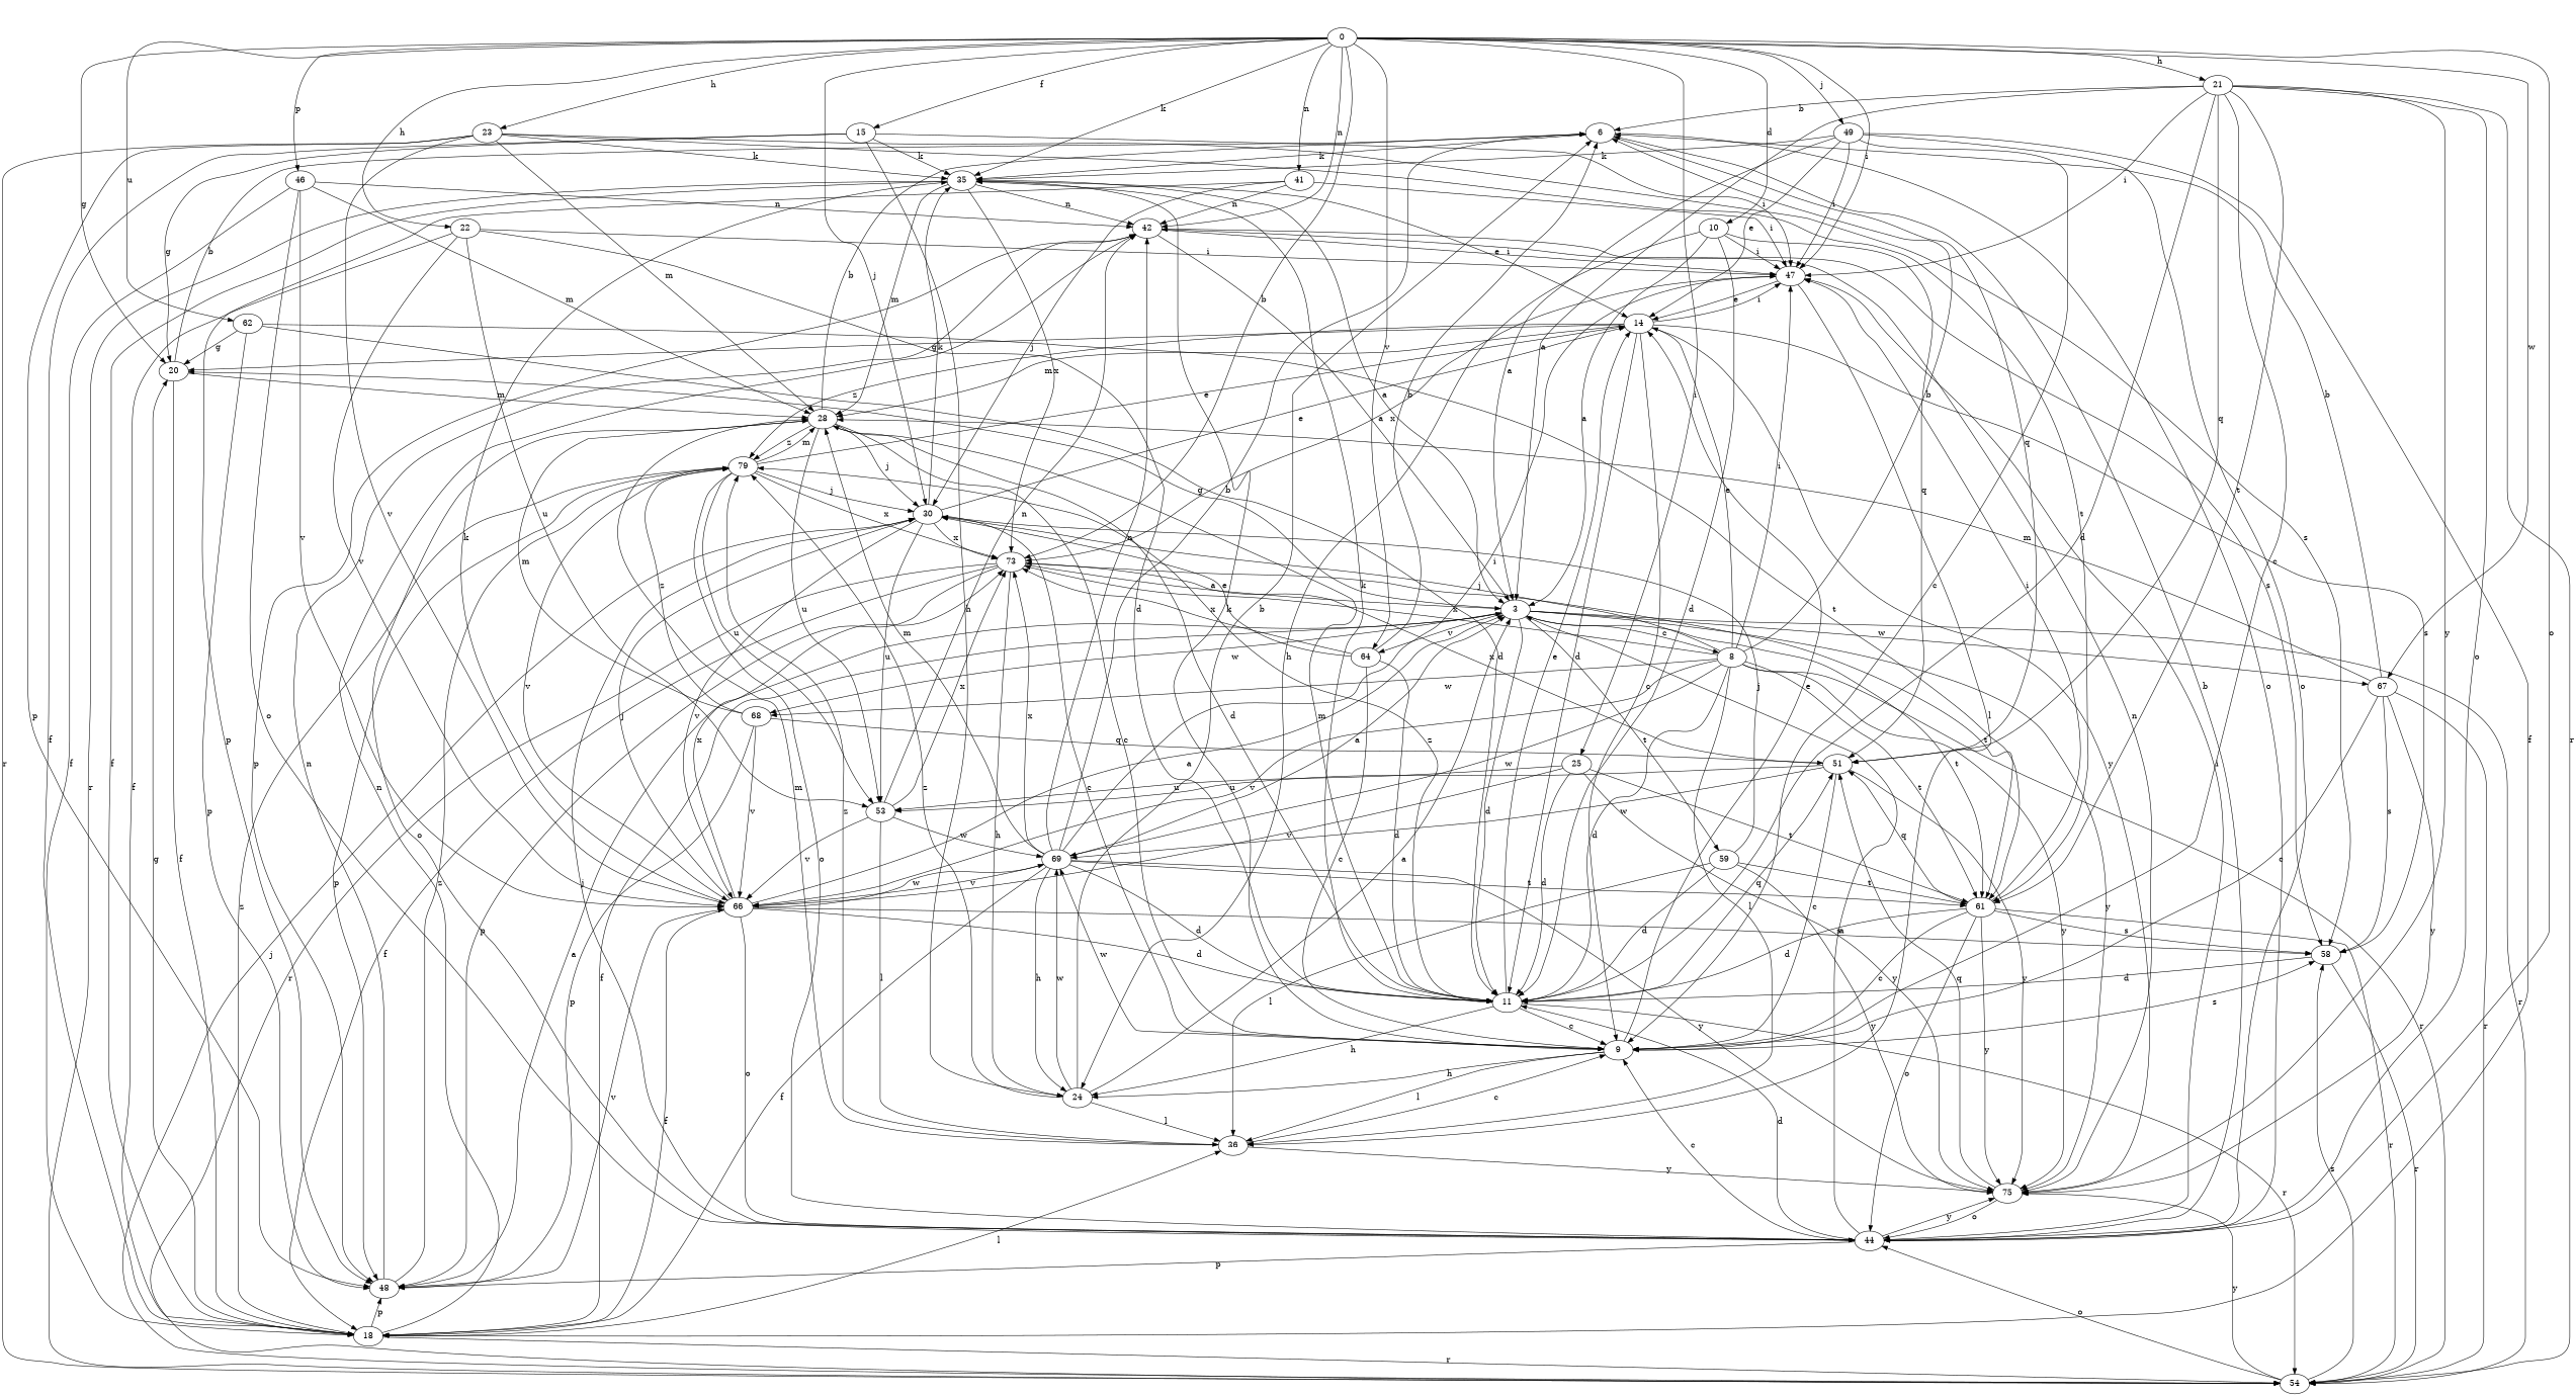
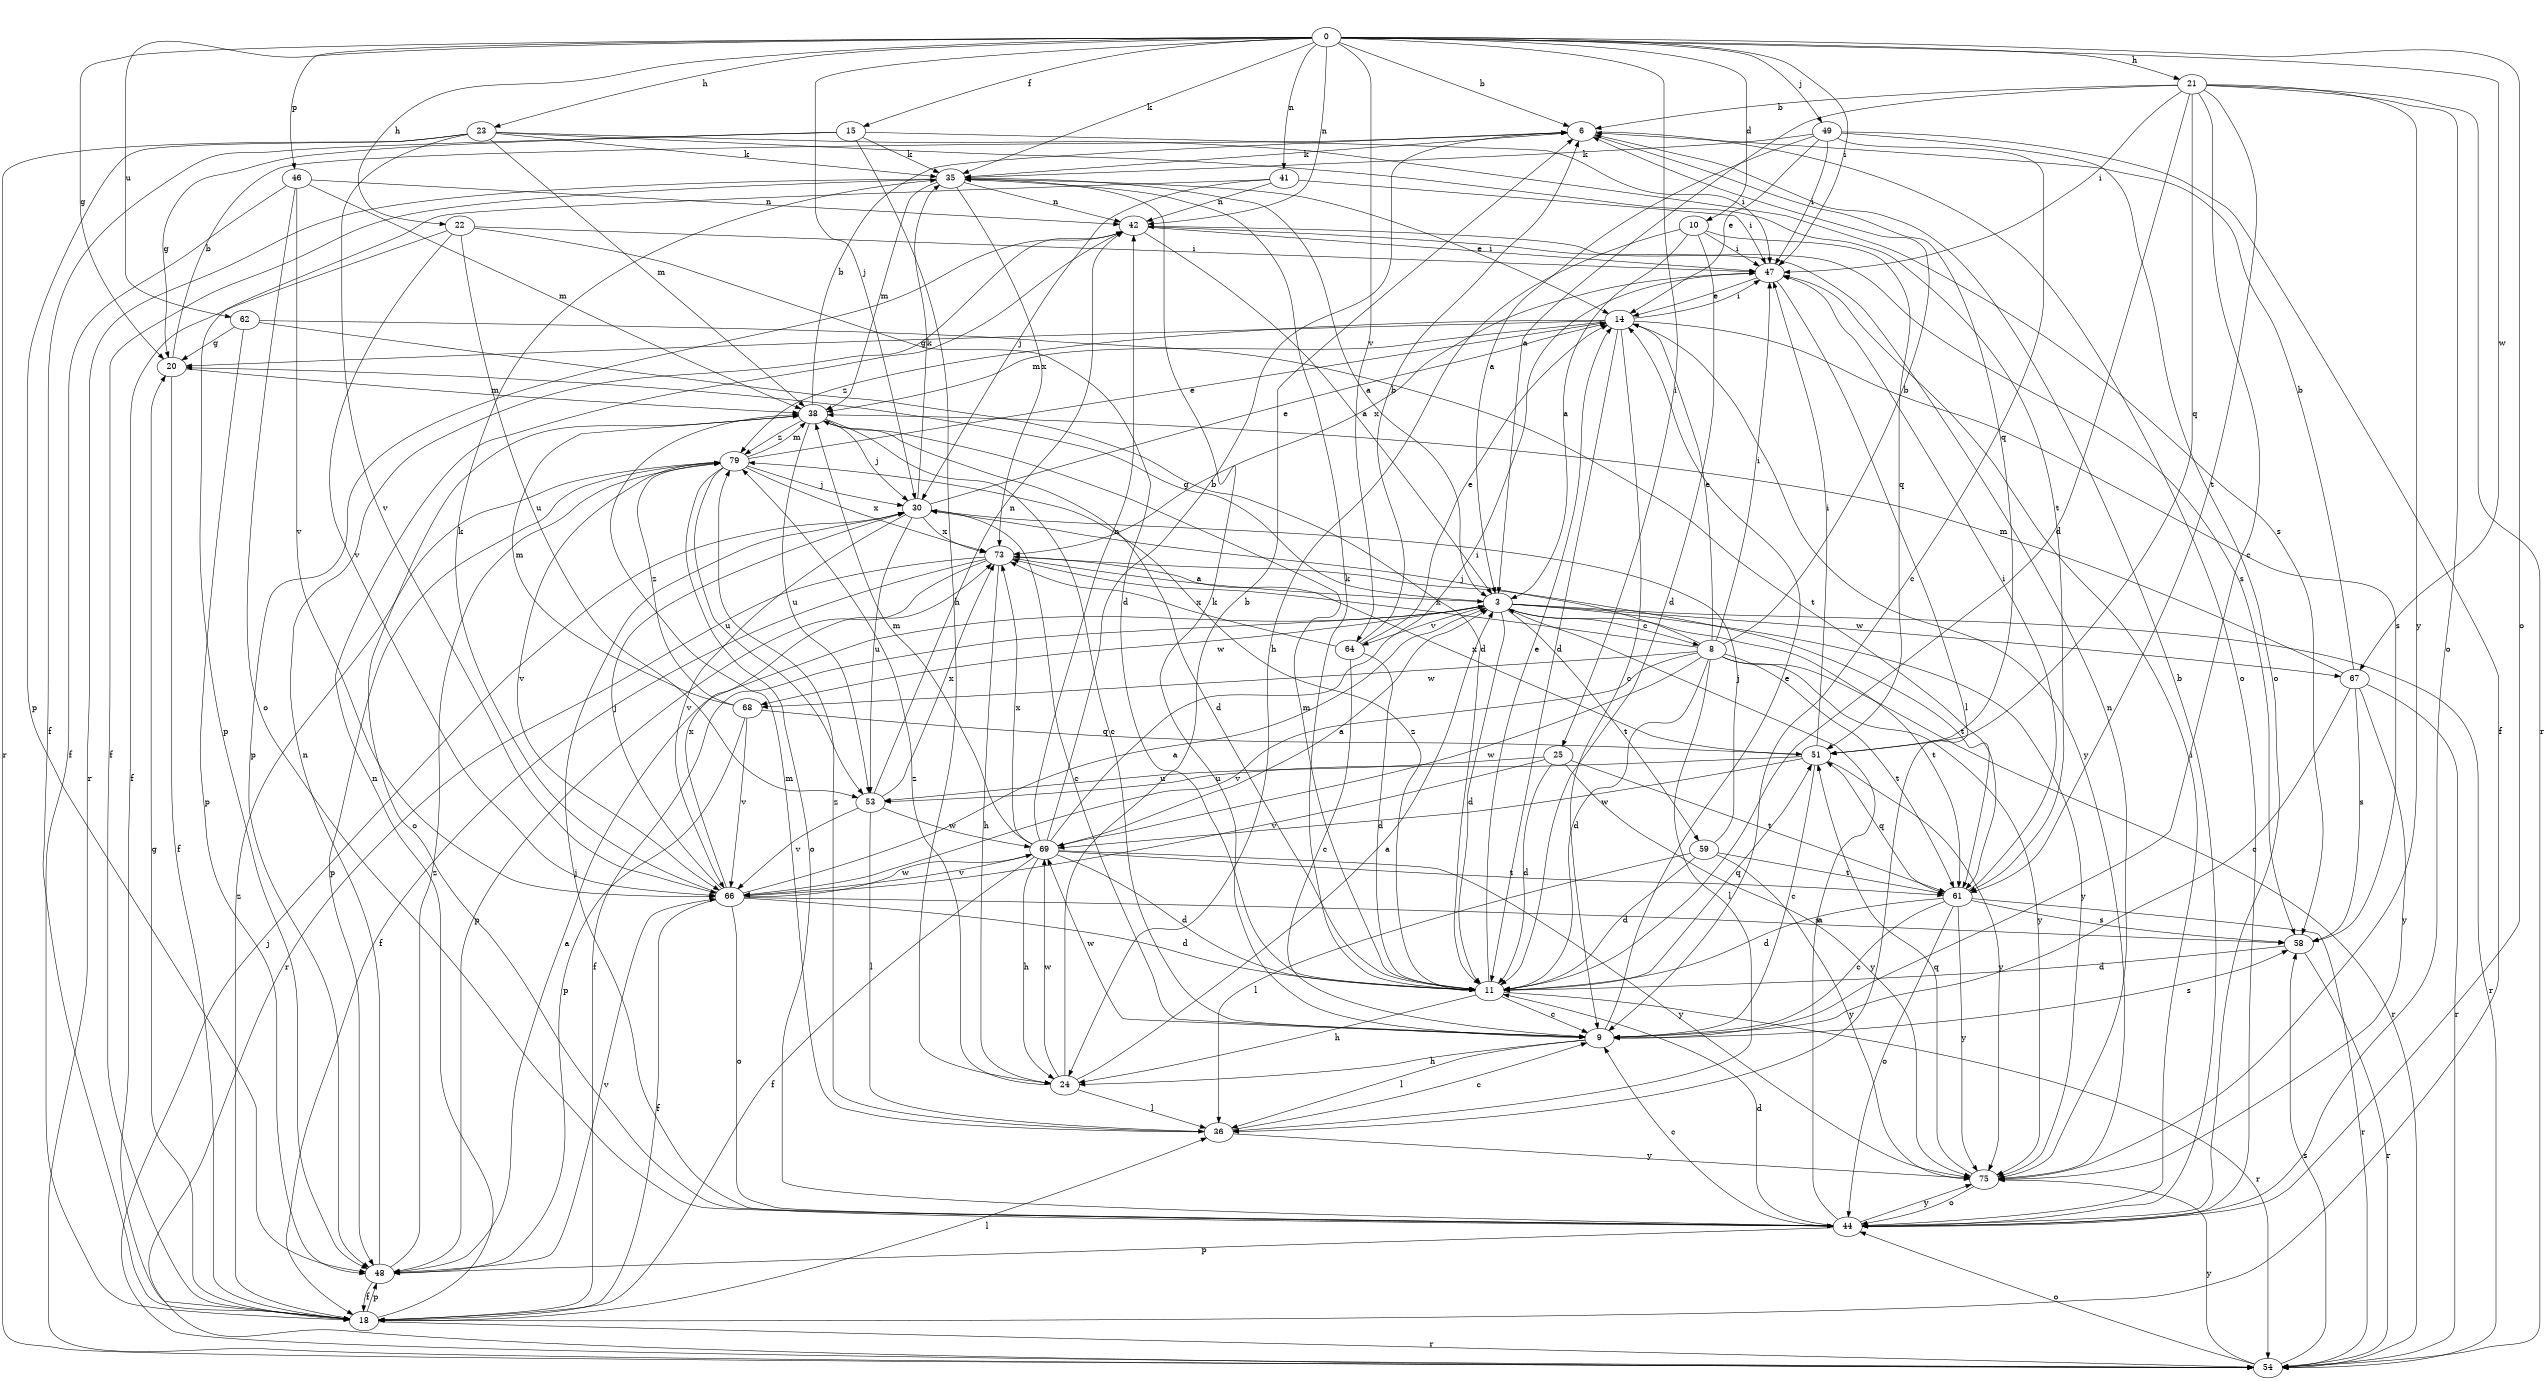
  strict digraph {
    0
    6
    10
    15
    20
    21
    22
    23
    25
    n10 [label=47]
    n11 [label=49]
    30
    n13 [label=35]
    41
    42
    44
    n17 [label=46]
    62
    64
    67
    51
    3
    11
    24
    18
-   38 [label=28]
+   38
    75
    54
    n29 [label=61]
    9
    66
    n32 [label=53]
    58
    48
    14
    36
    73
    8
    59
    68
    69
    79
-   0 -> 73 [label=b]
+   0 -> 6 [label=b]
    0 -> 10 [label=d]
    0 -> 15 [label=f]
    0 -> 20 [label=g]
    0 -> 21 [label=h]
    0 -> 22 [label=h]
    0 -> 23 [label=h]
    0 -> 25 [label=i]
    0 -> n10 [label=i]
    0 -> n11 [label=j]
    0 -> 30 [label=j]
    0 -> n13 [label=k]
    0 -> 41 [label=n]
    0 -> 42 [label=n]
    0 -> 44 [label=o]
    0 -> n17 [label=p]
    0 -> 62 [label=u]
    0 -> 64 [label=v]
    0 -> 67 [label=w]
    6 -> n13 [label=k]
    6 -> 44 [label=o]
    6 -> 51 [label=q]
    10 -> n10 [label=i]
    10 -> 51 [label=q]
    10 -> 3 [label=a]
    10 -> 11 [label=d]
    10 -> 24 [label=h]
    15 -> 20 [label=g]
    15 -> n10 [label=i]
    15 -> n13 [label=k]
    15 -> 24 [label=h]
    15 -> 18 [label=f]
    20 -> 6 [label=b]
    20 -> 18 [label=f]
    20 -> 38 [label=m]
    21 -> 6 [label=b]
    21 -> n10 [label=i]
    21 -> 44 [label=o]
    21 -> 51 [label=q]
    21 -> 3 [label=a]
    21 -> 11 [label=d]
    21 -> 75 [label=y]
    21 -> 54 [label=r]
    21 -> n29 [label=t]
    21 -> 9 [label=c]
    22 -> n10 [label=i]
    22 -> 11 [label=d]
    22 -> 18 [label=f]
    22 -> 66 [label=v]
    22 -> n32 [label=u]
    23 -> n13 [label=k]
    23 -> 38 [label=m]
    23 -> 54 [label=r]
    23 -> n29 [label=t]
    23 -> 66 [label=v]
    23 -> 58 [label=s]
    23 -> 48 [label=p]
    25 -> 11 [label=d]
    25 -> 75 [label=y]
    25 -> n29 [label=t]
    25 -> 66 [label=v]
    25 -> n32 [label=u]
    n10 -> 14 [label=e]
    n10 -> 36 [label=l]
    n10 -> 73 [label=x]
    n11 -> n10 [label=i]
    n11 -> n13 [label=k]
    n11 -> 44 [label=o]
    n11 -> 3 [label=a]
    n11 -> 18 [label=f]
    n11 -> 9 [label=c]
    n11 -> 14 [label=e]
    30 -> n13 [label=k]
    30 -> 9 [label=c]
    30 -> 66 [label=v]
    30 -> n32 [label=u]
    30 -> 14 [label=e]
    30 -> 73 [label=x]
    n13 -> 42 [label=n]
    n13 -> 3 [label=a]
    n13 -> 18 [label=f]
    n13 -> 38 [label=m]
    n13 -> 54 [label=r]
    n13 -> 14 [label=e]
    n13 -> 73 [label=x]
    41 -> n10 [label=i]
    41 -> 30 [label=j]
    41 -> 42 [label=n]
    41 -> 48 [label=p]
    42 -> n10 [label=i]
    42 -> 3 [label=a]
    42 -> 58 [label=s]
    42 -> 48 [label=p]
    44 -> 6 [label=b]
    44 -> n10 [label=i]
    44 -> 30 [label=j]
    44 -> 3 [label=a]
    44 -> 11 [label=d]
    44 -> 75 [label=y]
    44 -> 9 [label=c]
    44 -> 48 [label=p]
    n17 -> 42 [label=n]
    n17 -> 44 [label=o]
    n17 -> 18 [label=f]
    n17 -> 38 [label=m]
    n17 -> 66 [label=v]
    62 -> 20 [label=g]
    62 -> 11 [label=d]
    62 -> n29 [label=t]
    62 -> 48 [label=p]
    64 -> 6 [label=b]
    64 -> 11 [label=d]
    64 -> 9 [label=c]
-   64 -> 30 [label=e]
+   64 -> 14 [label=e]
    64 -> 73 [label=x]
    67 -> 6 [label=b]
    67 -> 38 [label=m]
    67 -> 75 [label=y]
    67 -> 54 [label=r]
    67 -> 9 [label=c]
    67 -> 58 [label=s]
+   51 -> n10 [label=i]
    51 -> 75 [label=y]
    51 -> 9 [label=c]
    51 -> n32 [label=u]
    51 -> 73 [label=x]
    51 -> 69 [label=w]
    3 -> 20 [label=g]
    3 -> 64 [label=v]
    3 -> 67 [label=w]
    3 -> 11 [label=d]
    3 -> 18 [label=f]
    3 -> 75 [label=y]
    3 -> 54 [label=r]
    3 -> n29 [label=t]
    3 -> 8 [label=c]
    3 -> 59 [label=t]
    3 -> 68 [label=w]
    11 -> n13 [label=k]
    11 -> 51 [label=q]
    11 -> 24 [label=h]
    11 -> 38 [label=m]
    11 -> 54 [label=r]
    11 -> 9 [label=c]
    11 -> 14 [label=e]
    11 -> 79 [label=z]
    24 -> 6 [label=b]
    24 -> 3 [label=a]
    24 -> 36 [label=l]
    24 -> 69 [label=w]
    24 -> 79 [label=z]
    18 -> 20 [label=g]
    18 -> 42 [label=n]
    18 -> 54 [label=r]
    18 -> 48 [label=p]
    18 -> 36 [label=l]
    18 -> 79 [label=z]
    38 -> 6 [label=b]
    38 -> 30 [label=j]
    38 -> 44 [label=o]
    38 -> 11 [label=d]
    38 -> 9 [label=c]
    38 -> n32 [label=u]
    38 -> 79 [label=z]
    75 -> 42 [label=n]
    75 -> 44 [label=o]
    75 -> 51 [label=q]
    54 -> 30 [label=j]
    54 -> 44 [label=o]
    54 -> 75 [label=y]
    54 -> 58 [label=s]
    n29 -> n10 [label=i]
    n29 -> 44 [label=o]
    n29 -> 51 [label=q]
    n29 -> 11 [label=d]
    n29 -> 75 [label=y]
    n29 -> 54 [label=r]
    n29 -> 9 [label=c]
    n29 -> 58 [label=s]
    9 -> n13 [label=k]
    9 -> 24 [label=h]
    9 -> 58 [label=s]
    9 -> 14 [label=e]
    9 -> 36 [label=l]
    9 -> 69 [label=w]
    66 -> 30 [label=j]
    66 -> n13 [label=k]
    66 -> 44 [label=o]
    66 -> 3 [label=a]
    66 -> 11 [label=d]
    66 -> 18 [label=f]
    66 -> 58 [label=s]
    66 -> 73 [label=x]
    66 -> 69 [label=w]
    n32 -> 42 [label=n]
    n32 -> 66 [label=v]
    n32 -> 36 [label=l]
    n32 -> 73 [label=x]
    n32 -> 69 [label=w]
    58 -> 11 [label=d]
    58 -> 54 [label=r]
    48 -> 42 [label=n]
    48 -> 3 [label=a]
+   48 -> 18 [label=f]
    48 -> 66 [label=v]
    48 -> 79 [label=z]
    14 -> 20 [label=g]
    14 -> n10 [label=i]
    14 -> 11 [label=d]
    14 -> 38 [label=m]
    14 -> 75 [label=y]
    14 -> 9 [label=c]
    14 -> 58 [label=s]
    14 -> 79 [label=z]
    36 -> 38 [label=m]
    36 -> 75 [label=y]
    36 -> 9 [label=c]
    36 -> 79 [label=z]
    73 -> 3 [label=a]
    73 -> 24 [label=h]
    73 -> 18 [label=f]
    73 -> 54 [label=r]
    73 -> n29 [label=t]
    73 -> 48 [label=p]
    8 -> 6 [label=b]
    8 -> n10 [label=i]
    8 -> 30 [label=j]
    8 -> 11 [label=d]
    8 -> 75 [label=y]
    8 -> 54 [label=r]
    8 -> n29 [label=t]
    8 -> 66 [label=v]
    8 -> 14 [label=e]
    8 -> 36 [label=l]
    8 -> 73 [label=x]
    8 -> 68 [label=w]
    8 -> 69 [label=w]
    59 -> 30 [label=j]
    59 -> 11 [label=d]
    59 -> 75 [label=y]
    59 -> n29 [label=t]
    59 -> 36 [label=l]
    68 -> 51 [label=q]
    68 -> 38 [label=m]
    68 -> 66 [label=v]
    68 -> 48 [label=p]
    68 -> 79 [label=z]
    69 -> 6 [label=b]
    69 -> n10 [label=i]
    69 -> 42 [label=n]
    69 -> 3 [label=a]
    69 -> 11 [label=d]
    69 -> 24 [label=h]
    69 -> 18 [label=f]
    69 -> 38 [label=m]
    69 -> 75 [label=y]
    69 -> n29 [label=t]
    69 -> 66 [label=v]
    69 -> 73 [label=x]
    79 -> 30 [label=j]
    79 -> 44 [label=o]
    79 -> 38 [label=m]
    79 -> 66 [label=v]
    79 -> n32 [label=u]
    79 -> 48 [label=p]
    79 -> 14 [label=e]
    79 -> 73 [label=x]
  }
